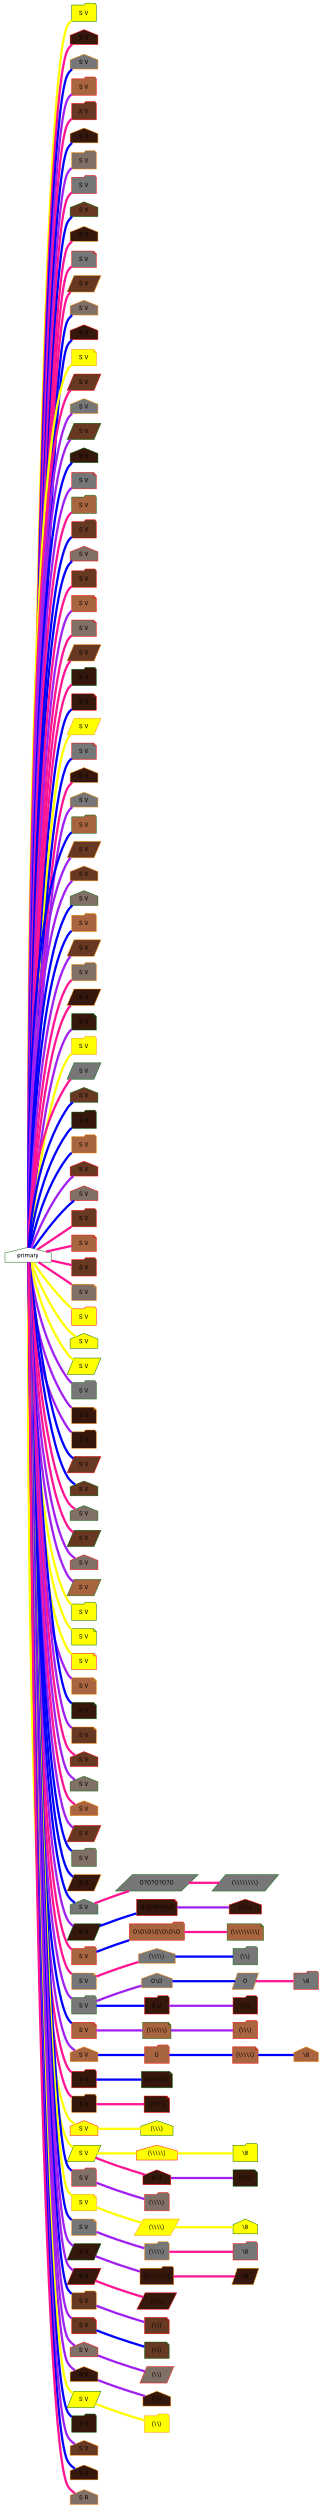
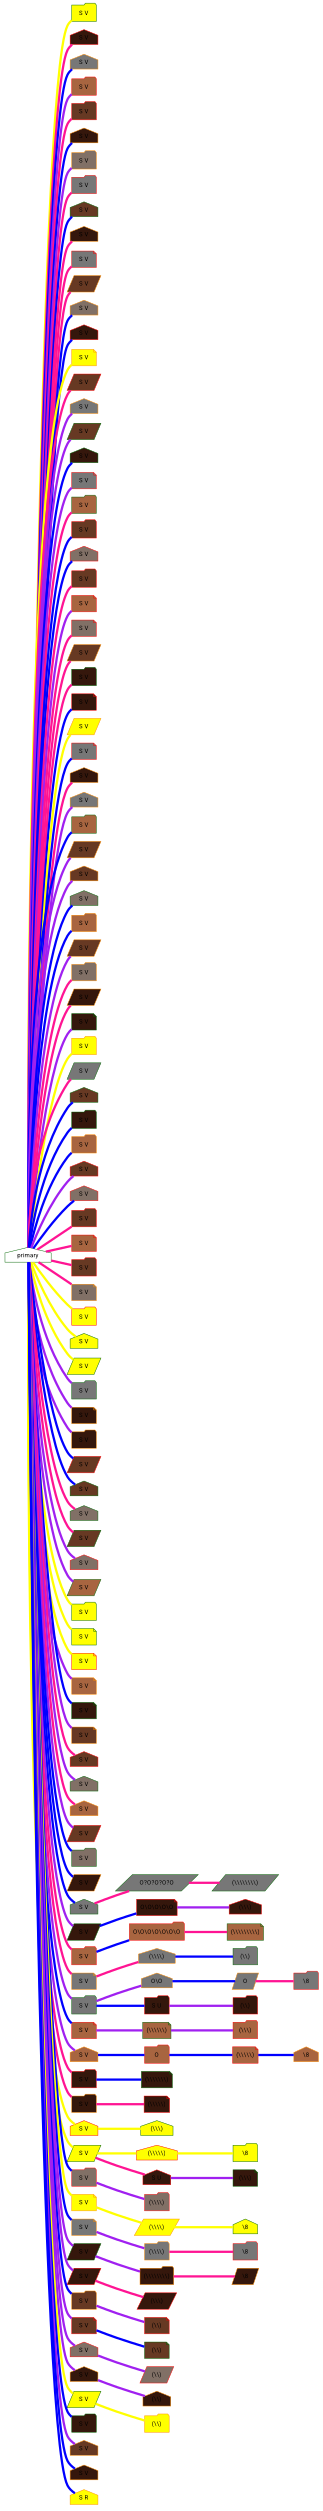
  graph {
    fontname=Roboto
    rankdir=LR
    node [color=red fillcolor="#35170C" fontname=Roboto shape=folder style=filled]
    edge [color=purple fontname=Roboto penwidth=5]
    n1 [color=darkgreen fillcolor=yellow label="S V"]
    primary [color=darkgreen shape=house fillcolor="" style=""]
    n3 [label="S V" shape=house]
    n4 [color=darkorange fillcolor="#777777" label="S V" shape=house]
    n5 [fillcolor="#A86540" label="S V"]
    n6 [fillcolor="#673923" label="S V"]
    n7 [color=darkorange label="S V" shape=house]
    n8 [color=darkorange fillcolor="#817066" label="S V"]
    n9 [fillcolor="#777777" label="S V"]
    n10 [color=darkgreen fillcolor="#673923" label="S V" shape=house]
    n11 [color=darkorange label="S V" shape=house]
    n12 [fillcolor="#777777" label="S V" shape=note]
    n13 [color=darkorange fillcolor="#673923" label="S V" shape=parallelogram]
    n14 [color=darkorange fillcolor="#817066" label="S V" shape=house]
    n15 [label="S V" shape=house]
    n16 [color=darkorange fillcolor=yellow label="S V" shape=note]
    n17 [fillcolor="#673923" label="S V" shape=parallelogram]
    n18 [color=darkorange fillcolor="#777777" label="S V" shape=house]
    n19 [color=darkgreen fillcolor="#673923" label="S V" shape=parallelogram]
    n20 [color=darkgreen label="S V" shape=house]
    n21 [fillcolor="#777777" label="S V" shape=note]
    n22 [color=darkgreen fillcolor="#A86540" label="S V"]
    n23 [fillcolor="#673923" label="S V"]
    n24 [fillcolor="#817066" label="S V" shape=house]
    n25 [fillcolor="#673923" label="S V"]
    n26 [fillcolor="#A86540" label="S V" shape=note]
    n27 [fillcolor="#817066" label="S V" shape=note]
    n28 [color=darkorange fillcolor="#673923" label="S V" shape=parallelogram]
    n29 [color=darkgreen label="S V"]
    n30 [label="S V" shape=note]
    n31 [color=darkorange fillcolor=yellow label="S V" shape=parallelogram]
    n32 [fillcolor="#777777" label="S V" shape=note]
    n33 [color=darkorange label="S V" shape=house]
    n34 [color=darkorange fillcolor="#777777" label="S V" shape=house]
    n35 [color=darkgreen fillcolor="#A86540" label="S V"]
    n36 [color=darkorange fillcolor="#673923" label="S V" shape=parallelogram]
    n37 [color=darkorange fillcolor="#673923" label="S V" shape=house]
    n38 [color=darkgreen fillcolor="#817066" label="S V" shape=house]
    n39 [color=darkorange fillcolor="#A86540" label="S V"]
    n40 [color=darkorange fillcolor="#673923" label="S V" shape=parallelogram]
    n41 [color=darkorange fillcolor="#817066" label="S V"]
    n42 [color=darkorange label="S V" shape=parallelogram]
    n43 [color=darkgreen label="S V" shape=note]
    n44 [color=darkorange fillcolor=yellow label="S V"]
    n45 [color=darkgreen fillcolor="#777777" label="S V" shape=parallelogram]
    n46 [color=darkgreen fillcolor="#673923" label="S V" shape=house]
    n47 [color=darkgreen label="S V"]
    n48 [color=darkorange fillcolor="#A86540" label="S V"]
    n49 [fillcolor="#673923" label="S V" shape=house]
    n50 [fillcolor="#817066" label="S V" shape=house]
    n51 [fillcolor="#673923" label="S V"]
    n52 [fillcolor="#A86540" label="S V" shape=note]
    n53 [fillcolor="#673923" label="S V"]
    n54 [color=darkorange fillcolor="#817066" label="S V" shape=note]
    n55 [fillcolor=yellow label="S V"]
    n56 [color=darkgreen fillcolor=yellow label="S V" shape=house]
    n57 [color=darkgreen fillcolor=yellow label="S V" shape=parallelogram]
    n58 [color=darkgreen fillcolor="#777777" label="S V"]
    n59 [color=darkorange label="S V" shape=note]
    n60 [color=darkorange label="S V"]
    n61 [fillcolor="#673923" label="S V" shape=parallelogram]
    n62 [color=darkgreen fillcolor="#673923" label="S V" shape=house]
    n63 [color=darkgreen fillcolor="#817066" label="S V" shape=house]
    n64 [color=darkgreen fillcolor="#673923" label="S V" shape=parallelogram]
    n65 [fillcolor="#817066" label="S V" shape=house]
    n66 [color=darkgreen fillcolor="#A86540" label="S V" shape=parallelogram]
    n67 [color=darkgreen fillcolor=yellow label="S V"]
    n68 [color=darkgreen fillcolor=yellow label="S V" shape=note]
    n69 [fillcolor=yellow label="S V" shape=note]
    n70 [color=darkorange fillcolor="#A86540" label="S V" shape=note]
    n71 [color=darkgreen label="S V" shape=note]
    n72 [color=darkorange fillcolor="#673923" label="S V" shape=note]
    n73 [fillcolor="#673923" label="S V" shape=house]
    n74 [color=darkgreen fillcolor="#817066" label="S V" shape=house]
    n75 [color=darkorange fillcolor="#A86540" label="S V" shape=house]
    n76 [fillcolor="#673923" label="S V" shape=parallelogram]
    n77 [color=darkgreen fillcolor="#817066" label="S V"]
    n78 [color=darkorange label="S V" shape=parallelogram]
    n79 [color=darkgreen fillcolor="#777777" label="S V" shape=house]
    n80 [color=darkgreen label="S V" shape=parallelogram]
    n81 [fillcolor="#A86540" label="S V"]
    n82 [color=darkorange fillcolor="#777777" label="S V" shape=note]
    n83 [color=darkgreen fillcolor="#777777" label="S V"]
    n84 [fillcolor="#A86540" label="S V" shape=note]
    n85 [color=darkorange fillcolor="#A86540" label="S V" shape=house]
    n86 [label="S V"]
    n87 [color=darkorange label="S V"]
    n88 [fillcolor=yellow label="S V" shape=house]
    n89 [color=darkgreen fillcolor=yellow label="S V" shape=parallelogram]
    n90 [fillcolor="#817066" label="S V"]
    n91 [color=darkorange fillcolor=yellow label="S V" shape=note]
    n92 [color=darkorange fillcolor="#777777" label="S V" shape=note]
    n93 [color=darkgreen label="S V" shape=parallelogram]
    n94 [label="S V" shape=parallelogram]
    n95 [color=darkorange fillcolor="#673923" label="S V"]
    n96 [fillcolor="#673923" label="S V" shape=note]
    n97 [fillcolor="#817066" label="S V" shape=house]
    n98 [color=darkorange label="S V" shape=house]
    n99 [color=darkgreen fillcolor=yellow label="S V" shape=parallelogram]
    n100 [color=darkgreen label="S V"]
    n101 [color=darkorange fillcolor="#673923" label="S V" shape=house]
    n102 [color=darkorange label="S V" shape=house]
-   n103 [color=darkorange fillcolor="#817066" label="S R" shape=house]
+   n103 [color=darkorange fillcolor=yellow label="S R" shape=house]
    n104 [color=darkgreen fillcolor="#777777" label="O?O?O?O?O" shape=parallelogram]
    n105 [label="O\\O\\O\\O\\O" shape=note]
    n106 [fillcolor="#A86540" label="O\\O\\O\\O\\O\\O\\O"]
    n107 [color=darkorange fillcolor="#777777" label="(\\\\\\\\)" shape=house]
    n108 [color=darkorange fillcolor="#777777" label="O\\O" shape=house]
    n109 [label="S U"]
    n110 [color=darkgreen fillcolor="#A86540" label="(\\\\\\\\\\\\)" shape=note]
    n111 [fillcolor="#A86540" label=O]
    n112 [color=darkgreen label="(\\\\\\\\\\\\\\)" shape=note]
    n113 [label="(\\\\\\\\\\)" shape=note]
    n114 [color=darkgreen fillcolor=yellow label="(\\\\\\)" shape=house]
    n115 [fillcolor=yellow label="(\\\\\\\\\\)" shape=house]
    n116 [label="S U" shape=house]
    n117 [fillcolor="#817066" label="(\\\\\\\\)"]
    n118 [color=darkorange fillcolor=yellow label="(\\\\\\\\)" shape=parallelogram]
    n119 [color=darkorange fillcolor="#777777" label="(\\\\\\\\)"]
    n120 [color=darkorange label="(\\\\\\\\\\\\\\\\)"]
    n121 [label="(\\\\\\)" shape=parallelogram]
    n122 [fillcolor="#673923" label="(\\\\)" shape=note]
    n123 [color=darkgreen fillcolor="#673923" label="(\\\\)" shape=note]
    n124 [fillcolor="#817066" label="(\\\\)" shape=parallelogram]
    n125 [color=darkorange label="(\\\\)" shape=house]
    n126 [color=darkorange fillcolor=yellow label="(\\\\)"]
    n127 [color=darkgreen fillcolor="#777777" label="(\\\\\\\\\\\\\\\\)" shape=parallelogram]
    n128 [label="(\\\\\\)" shape=house]
    n129 [color=darkgreen fillcolor="#A86540" label="(\\\\\\\\\\\\\\\\\\)" shape=note]
    n130 [color=darkgreen fillcolor="#777777" label="(\\\\)"]
    n131 [color=darkorange fillcolor="#777777" label=O shape=parallelogram]
    n132 [label="(\\\\)"]
    n133 [fillcolor="#777777" label="\\8"]
    n134 [fillcolor="#A86540" label="(\\\\\\)"]
    n135 [fillcolor="#A86540" label="(\\\\\\\\\\)" shape=note]
    n136 [color=darkorange fillcolor="#A86540" label="\\8" shape=house]
    n137 [color=darkgreen fillcolor=yellow label="\\8"]
    n138 [color=darkgreen label="(\\\\\\)" shape=note]
    n139 [color=darkgreen fillcolor=yellow label="\\8" shape=house]
    n140 [fillcolor="#777777" label="\\8"]
    n141 [color=darkorange label="\\8" shape=parallelogram]
    primary -- n1 [color=yellow]
    primary -- n3 [color=deeppink]
    primary -- n4 [color=blue]
    primary -- n5
    primary -- n6 [color=deeppink]
    primary -- n7 [color=blue]
    primary -- n8
    primary -- n9 [color=deeppink]
    primary -- n10 [color=blue]
    primary -- n11 [color=deeppink]
    primary -- n12 [color=deeppink]
    primary -- n13 [color=deeppink]
    primary -- n14 [color=blue]
    primary -- n15 [color=blue]
    primary -- n16 [color=yellow]
    primary -- n17 [color=deeppink]
    primary -- n18
    primary -- n19
    primary -- n20 [color=blue]
    primary -- n21
    primary -- n22 [color=deeppink]
    primary -- n23 [color=blue]
    primary -- n24 [color=blue]
    primary -- n25 [color=deeppink]
    primary -- n26
    primary -- n27 [color=deeppink]
    primary -- n28 [color=deeppink]
    primary -- n29 [color=deeppink]
    primary -- n30 [color=blue]
    primary -- n31 [color=yellow]
    primary -- n32 [color=blue]
    primary -- n33 [color=deeppink]
    primary -- n34
    primary -- n35 [color=blue]
    primary -- n36
    primary -- n37
    primary -- n38 [color=blue]
    primary -- n39 [color=blue]
    primary -- n40
    primary -- n41 [color=deeppink]
    primary -- n42 [color=deeppink]
    primary -- n43
    primary -- n44 [color=yellow]
    primary -- n45 [color=deeppink]
    primary -- n46 [color=blue]
    primary -- n47 [color=blue]
    primary -- n48 [color=blue]
    primary -- n49
    primary -- n50 [color=blue]
    primary -- n51 [color=deeppink]
    primary -- n52 [color=deeppink]
    primary -- n53 [color=deeppink]
    primary -- n54 [color=deeppink]
    primary -- n55 [color=yellow]
    primary -- n56 [color=yellow]
    primary -- n57 [color=yellow]
    primary -- n58
    primary -- n59
    primary -- n60
    primary -- n61 [color=blue]
    primary -- n62 [color=blue]
    primary -- n63 [color=deeppink]
    primary -- n64 [color=deeppink]
    primary -- n65
    primary -- n66
    primary -- n67 [color=yellow]
    primary -- n68 [color=yellow]
    primary -- n69 [color=yellow]
    primary -- n70
    primary -- n71 [color=blue]
    primary -- n72
    primary -- n73 [color=deeppink]
    primary -- n74
    primary -- n75 [color=deeppink]
    primary -- n76
    primary -- n77 [color=blue]
    primary -- n78 [color=blue]
    primary -- n79 [color=blue]
    primary -- n80
    primary -- n81 [color=deeppink]
    primary -- n82 [color=deeppink]
    primary -- n83
    primary -- n84 [color=blue]
    primary -- n85
    primary -- n86 [color=deeppink]
    primary -- n87 [color=deeppink]
    primary -- n88 [color=yellow]
    primary -- n89 [color=yellow]
    primary -- n90 [color=blue]
    primary -- n91 [color=yellow]
    primary -- n92 [color=blue]
    primary -- n93
    primary -- n94
    primary -- n95 [color=blue]
    primary -- n96
    primary -- n97
    primary -- n98
    primary -- n99 [color=yellow]
    primary -- n100 [color=blue]
    primary -- n101
    primary -- n102 [color=blue]
-   primary -- n103 [color=deeppink]
+   primary -- n103 [color=blue]
    n79 -- n104 [color=deeppink]
    n80 -- n105 [color=blue]
    n81 -- n106 [color=blue]
    n82 -- n107 [color=deeppink]
    n83 -- n108
    n83 -- n109 [color=blue]
    n84 -- n110
    n85 -- n111 [color=blue]
    n86 -- n112 [color=blue]
    n87 -- n113 [color=deeppink]
    n88 -- n114 [color=yellow]
    n89 -- n115 [color=yellow]
    n89 -- n116 [color=deeppink]
    n90 -- n117
    n91 -- n118 [color=yellow]
    n92 -- n119
    n93 -- n120
    n94 -- n121 [color=deeppink]
    n95 -- n122
    n96 -- n123 [color=blue]
    n97 -- n124
    n98 -- n125
    n99 -- n126 [color=yellow]
    n104 -- n127 [color=deeppink]
    n105 -- n128
    n106 -- n129 [color=deeppink]
    n107 -- n130 [color=blue]
    n108 -- n131 [color=blue]
    n109 -- n132
    n110 -- n134
    n111 -- n135 [color=blue]
    n115 -- n137 [color=yellow]
    n116 -- n138
    n118 -- n139 [color=yellow]
    n119 -- n140 [color=deeppink]
    n120 -- n141 [color=deeppink]
    n131 -- n133 [color=deeppink]
    n135 -- n136 [color=blue]
  }
